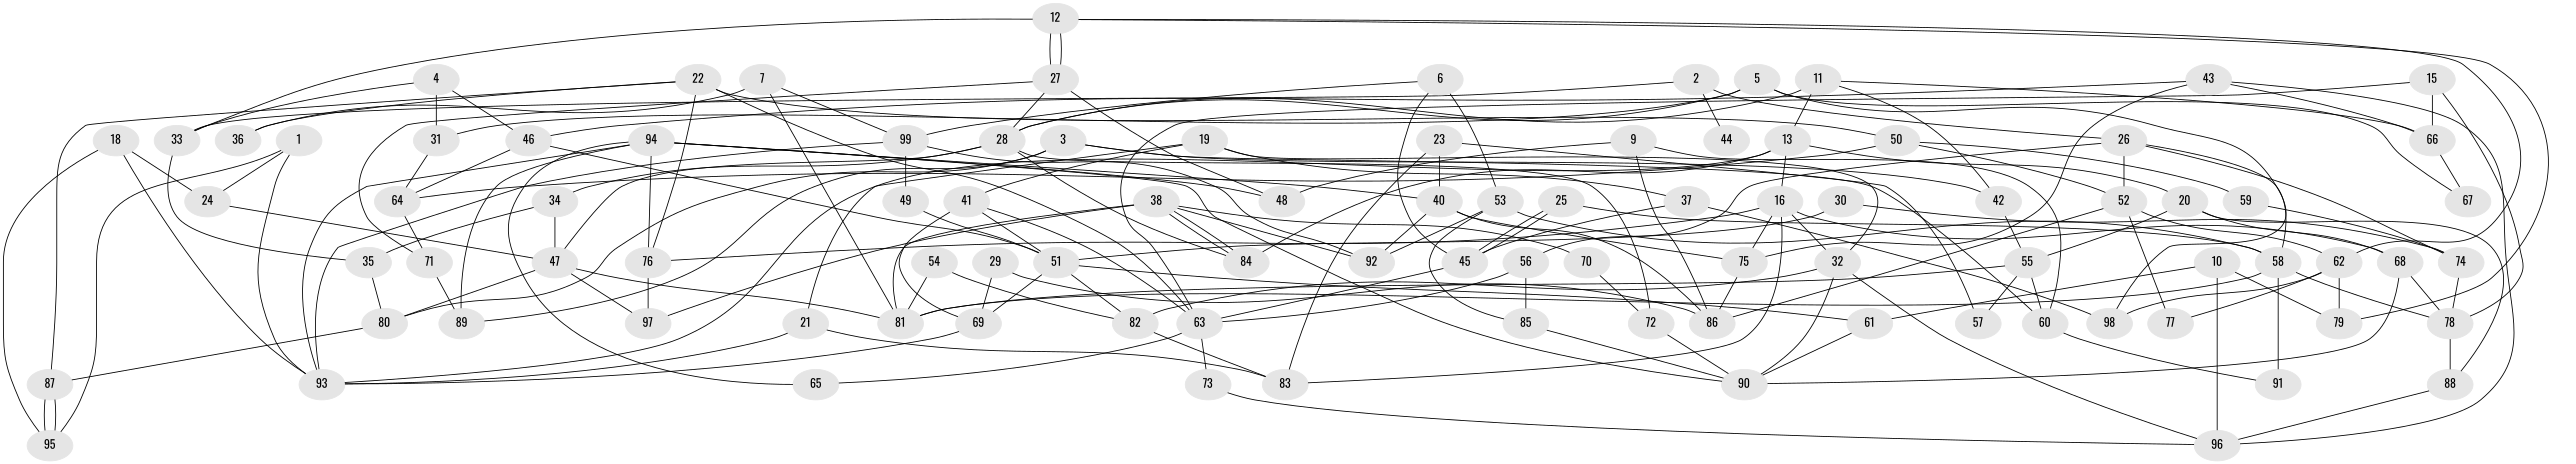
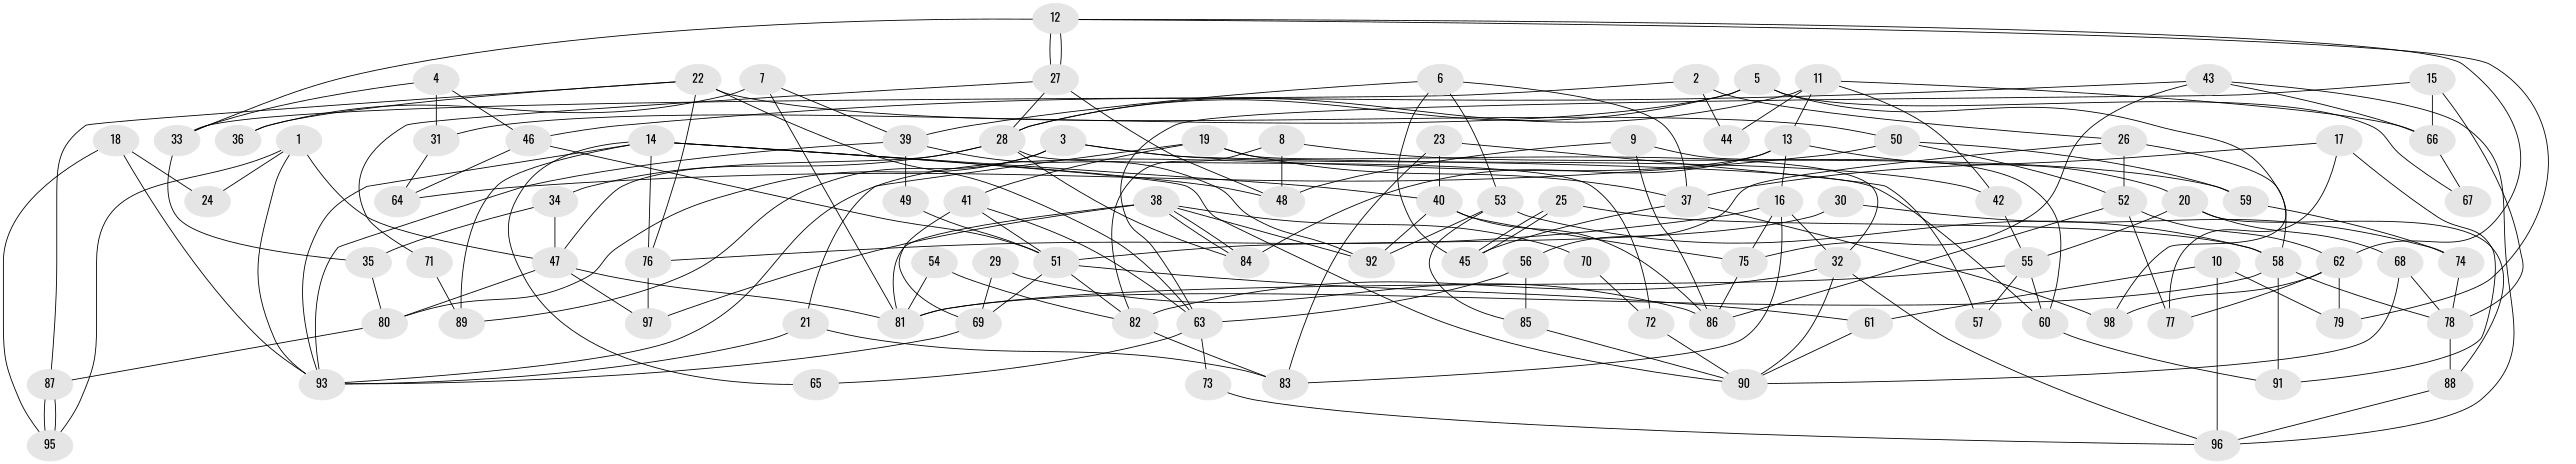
  graph {
    fontname=Oswald
    node [color=gray90 fontname=Oswald style=filled]
    edge [fontname=Oswald]
    1
    24
    93
    95
    47
    2
    26
    33
    44
    58
    52
    56
    74
    35
    3
    42
    60
    80
    89
    55
    91
    87
    4
    31
    46
    64
    51
    5
    28
    67
    98
    84
    34
    72
    6
    37
-   39 [label=99]
+   39
    45
    53
    92
    49
    63
    85
    7
    36
    81
+   8
    48
    59
    82
    83
    9
    86
    10
    61
    96
    79
    90
    62
    77
    11
    13
    66
    16
    20
    12
    27
    71
    76
    32
    68
    75
    88
-   14 [label=94]
+   14
    40
    65
    97
    15
    78
    73
+   17
    18
    19
    21
    41
    69
    57
    22
    50
    23
    25
    29
    30
    38
    70
    43
    54
    1 -- 24
    1 -- 93
    1 -- 95
-   24 -- 47
+   1 -- 47
    47 -- 80
    47 -- 81
    47 -- 97
    2 -- 26
    2 -- 33
    2 -- 44
    26 -- 58
    26 -- 52
    26 -- 56
-   26 -- 74
    33 -- 35
    58 -- 91
    58 -- 81
    58 -- 78
    52 -- 86
    52 -- 62
    52 -- 77
    56 -- 63
    56 -- 85
    74 -- 78
    35 -- 80
    3 -- 42
    3 -- 60
    3 -- 80
    3 -- 89
    42 -- 55
    60 -- 91
    80 -- 87
    55 -- 60
    55 -- 81
    55 -- 57
    87 -- 95
    87 -- 95
    4 -- 33
    4 -- 31
    4 -- 46
    31 -- 64
    46 -- 64
    46 -- 51
-   64 -- 71
    51 -- 82
    51 -- 61
    51 -- 69
    5 -- 31
    5 -- 28
    5 -- 67
    5 -- 98
    28 -- 47
    28 -- 84
    28 -- 34
    28 -- 72
    34 -- 47
    34 -- 35
    72 -- 90
+   6 -- 37
    6 -- 39
    6 -- 45
    6 -- 53
    37 -- 98
    37 -- 45
    39 -- 93
    39 -- 92
    39 -- 49
-   45 -- 63
    53 -- 58
    53 -- 92
    53 -- 85
    49 -- 51
    63 -- 65
    63 -- 73
    85 -- 90
    7 -- 39
    7 -- 36
    7 -- 81
+   8 -- 48
+   8 -- 59
+   8 -- 82
    59 -- 74
    82 -- 83
    9 -- 60
    9 -- 48
    9 -- 86
    10 -- 61
    10 -- 96
    10 -- 79
    61 -- 90
    62 -- 98
    62 -- 79
    62 -- 77
+   11 -- 44
    11 -- 42
    11 -- 28
    11 -- 13
    11 -- 66
    13 -- 93
    13 -- 84
    13 -- 16
    13 -- 20
    66 -- 67
    16 -- 83
    16 -- 76
    16 -- 32
-   16 -- 68
    16 -- 75
    20 -- 55
    20 -- 68
    20 -- 88
    12 -- 33
    12 -- 79
    12 -- 62
    12 -- 27
    12 -- 27
    27 -- 28
    27 -- 48
    27 -- 71
    71 -- 89
    76 -- 97
    32 -- 82
    32 -- 96
    32 -- 90
    68 -- 90
    68 -- 78
    75 -- 86
    88 -- 96
    14 -- 93
    14 -- 89
    14 -- 48
    14 -- 90
    14 -- 76
    14 -- 40
    14 -- 65
    40 -- 92
    40 -- 86
    40 -- 75
    15 -- 63
    15 -- 66
    15 -- 78
    78 -- 88
    73 -- 96
+   17 -- 91
+   17 -- 37
+   17 -- 77
    18 -- 24
    18 -- 93
    18 -- 95
    19 -- 37
    19 -- 32
    19 -- 21
    19 -- 41
    21 -- 93
    21 -- 83
    41 -- 51
    41 -- 63
    41 -- 69
    69 -- 93
    22 -- 87
    22 -- 63
    22 -- 36
    22 -- 76
    22 -- 50
    50 -- 52
    50 -- 64
    50 -- 59
    23 -- 83
    23 -- 40
    23 -- 57
    25 -- 58
    25 -- 45
    25 -- 45
    29 -- 86
    29 -- 69
    30 -- 74
    30 -- 51
    38 -- 84
    38 -- 84
    38 -- 92
    38 -- 81
    38 -- 97
    38 -- 70
    70 -- 72
    43 -- 46
    43 -- 96
    43 -- 66
    43 -- 75
    54 -- 81
    54 -- 82
  }
